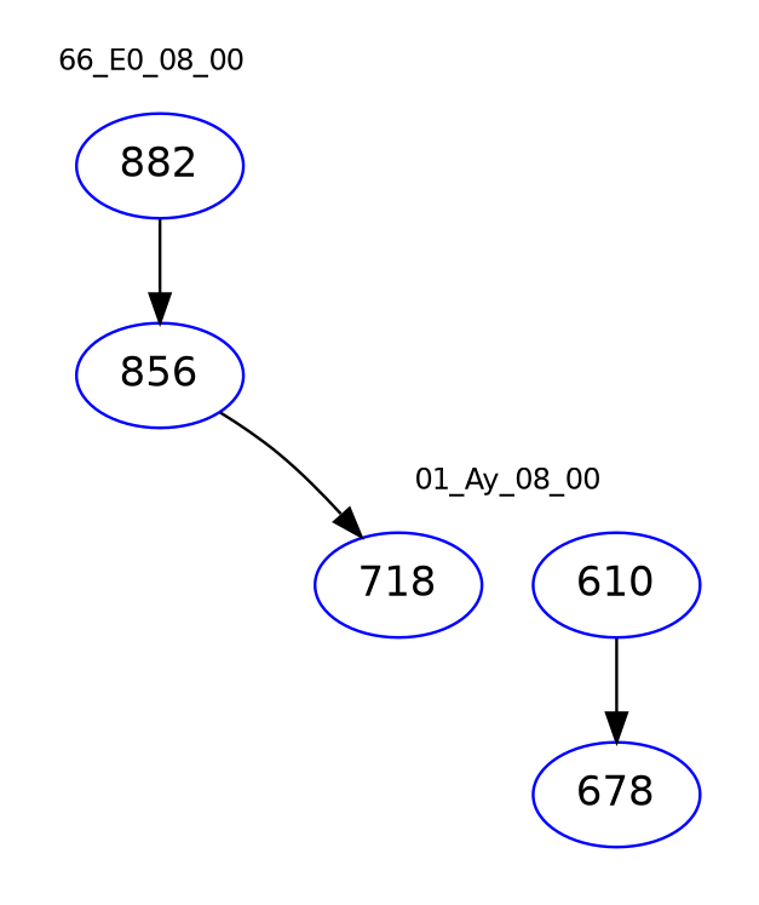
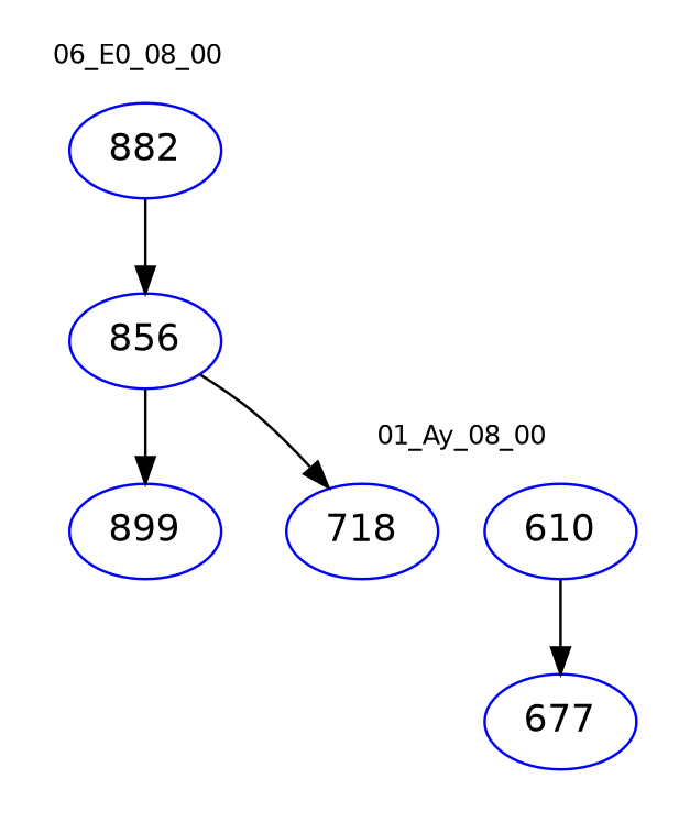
  digraph {
    fontname="DejaVu Sans"
    node [color=blue fontname="DejaVu Sans"]
    edge [color=black fontname="DejaVu Sans"]
    n1 [label=610]
-   n2 [label=678]
+   n2 [label=677]
    n3 [label=718]
    n4 [label=882]
    n5 [label=856]
+   n6 [label=899]
    subgraph cluster_1 {
      color=white
      fontsize=10
      label="01_Ay_08_00"
      n1
      n2
      n3
    }
    subgraph cluster_2 {
      color=white
      fontsize=10
-     label="66_E0_08_00"
+     label="06_E0_08_00"
      n4
      n5
+     n6
    }
    n1 -> n2
    n4 -> n5
    n5 -> n3
+   n5 -> n6
  }
